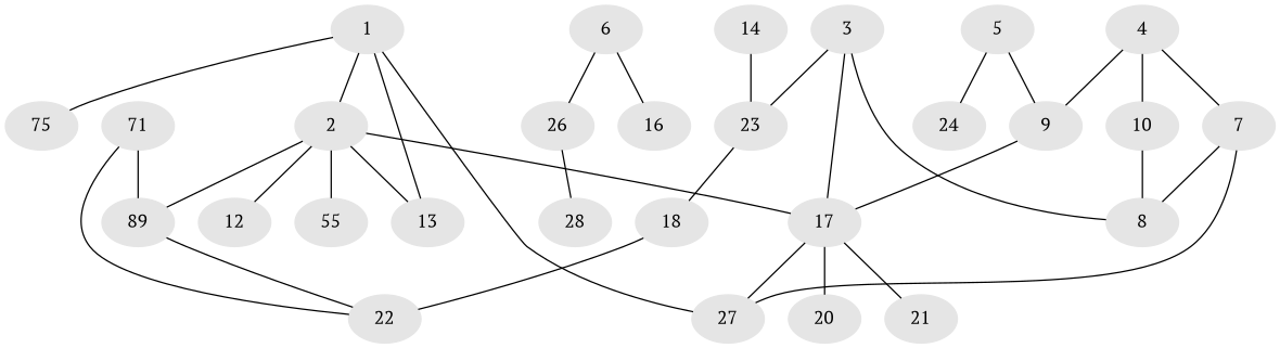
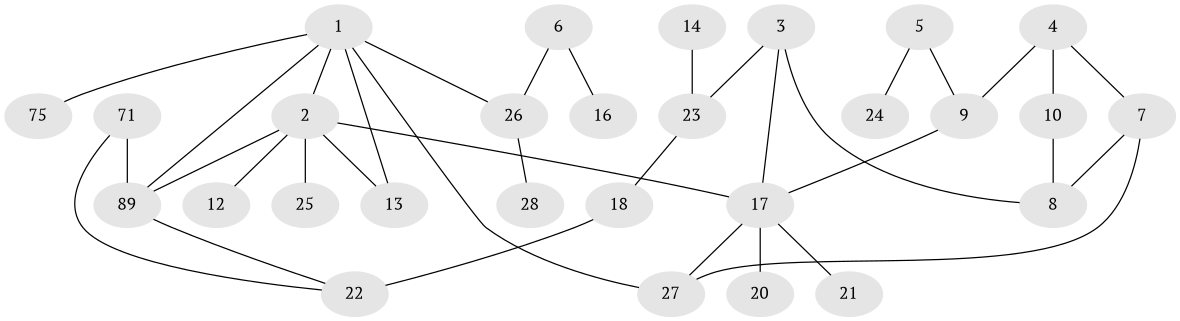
  graph {
    fontname="PT Serif"
    node [color=gray90 fontname="PT Serif" style=filled]
    edge [fontname="PT Serif" weight=1.0]
    1
    2
    13
    n4 [label=75]
    n5 [label=89]
    26
    27
    12
    17
-   25 [label=55]
+   25
    22
    28
    5
    9
    24
    20
    21
    3
    8
    23
    18
    4
    7
    10
    6
    16
    n27 [label=71]
    14
    1 -- 2
    1 -- 13
    1 -- n4
+   1 -- n5
+   1 -- 26
    1 -- 27
    2 -- 13
    2 -- n5
    2 -- 12
    2 -- 17
    2 -- 25 [weight=2.0]
    n5 -- 22
    26 -- 28
    17 -- 27
    17 -- 20
    17 -- 21
    5 -- 9
    5 -- 24
    9 -- 17
    3 -- 17
    3 -- 8
    3 -- 23
    23 -- 18
    18 -- 22 [weight=2.0]
    4 -- 9
    4 -- 7
    4 -- 10
    7 -- 27
    7 -- 8
    10 -- 8
    6 -- 26
    6 -- 16
    n27 -- n5 [weight=2.0]
    n27 -- 22
    14 -- 23
  }
